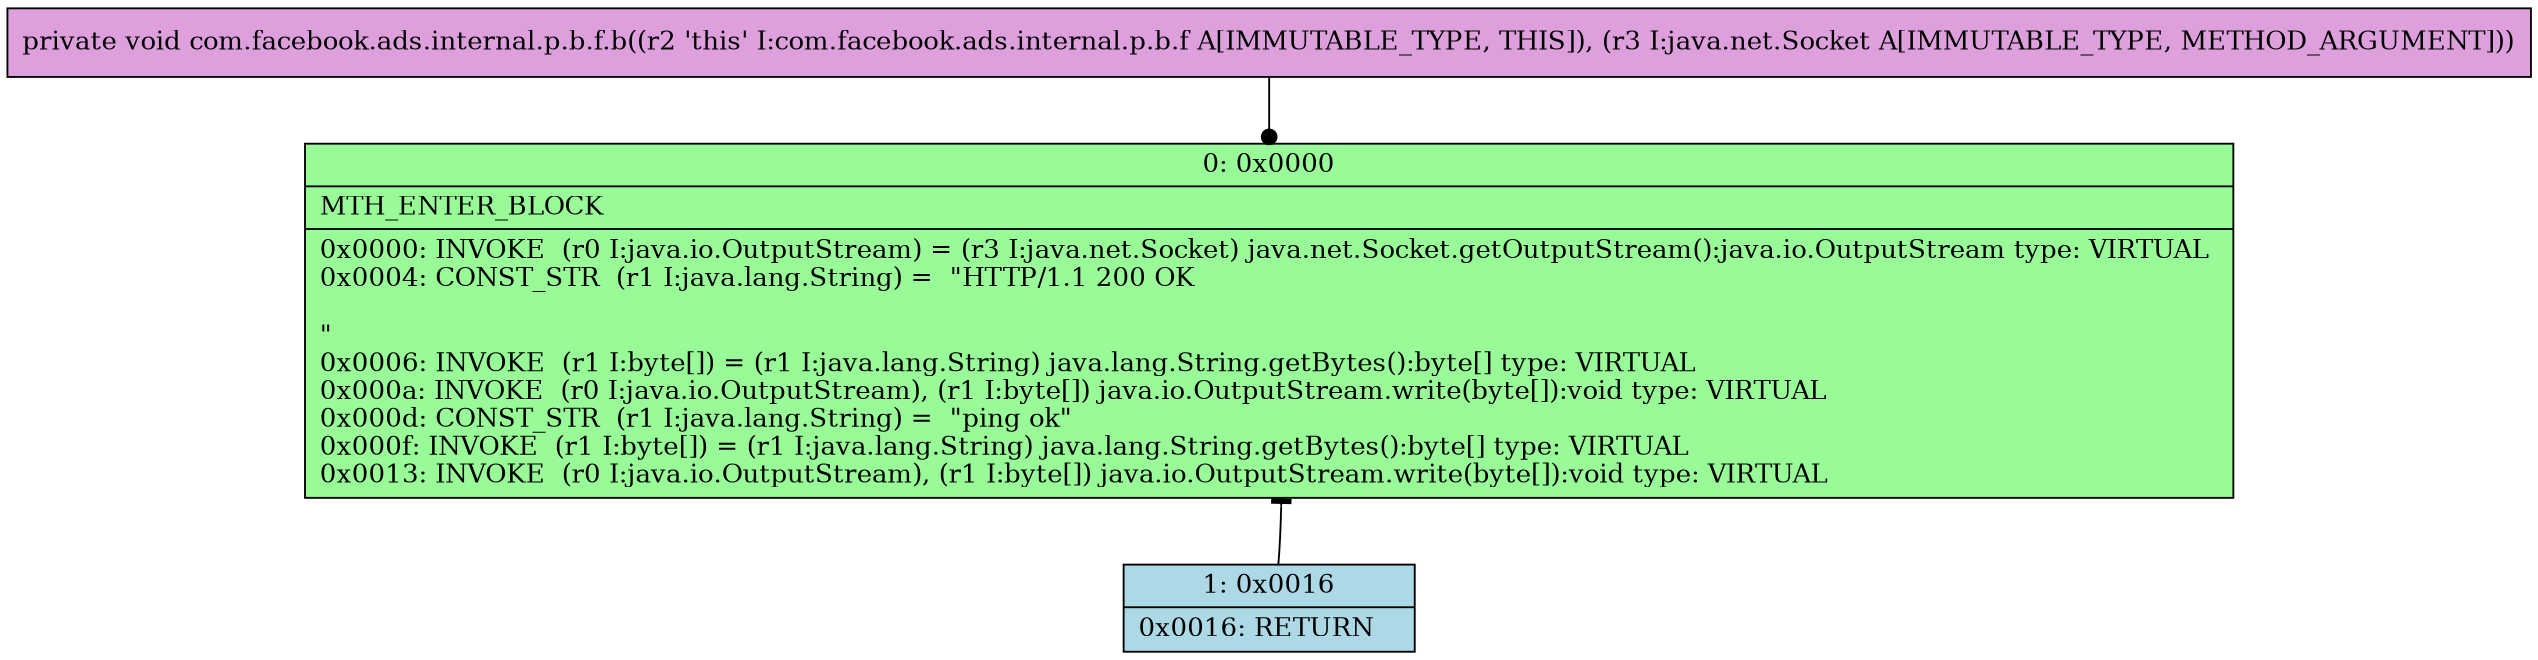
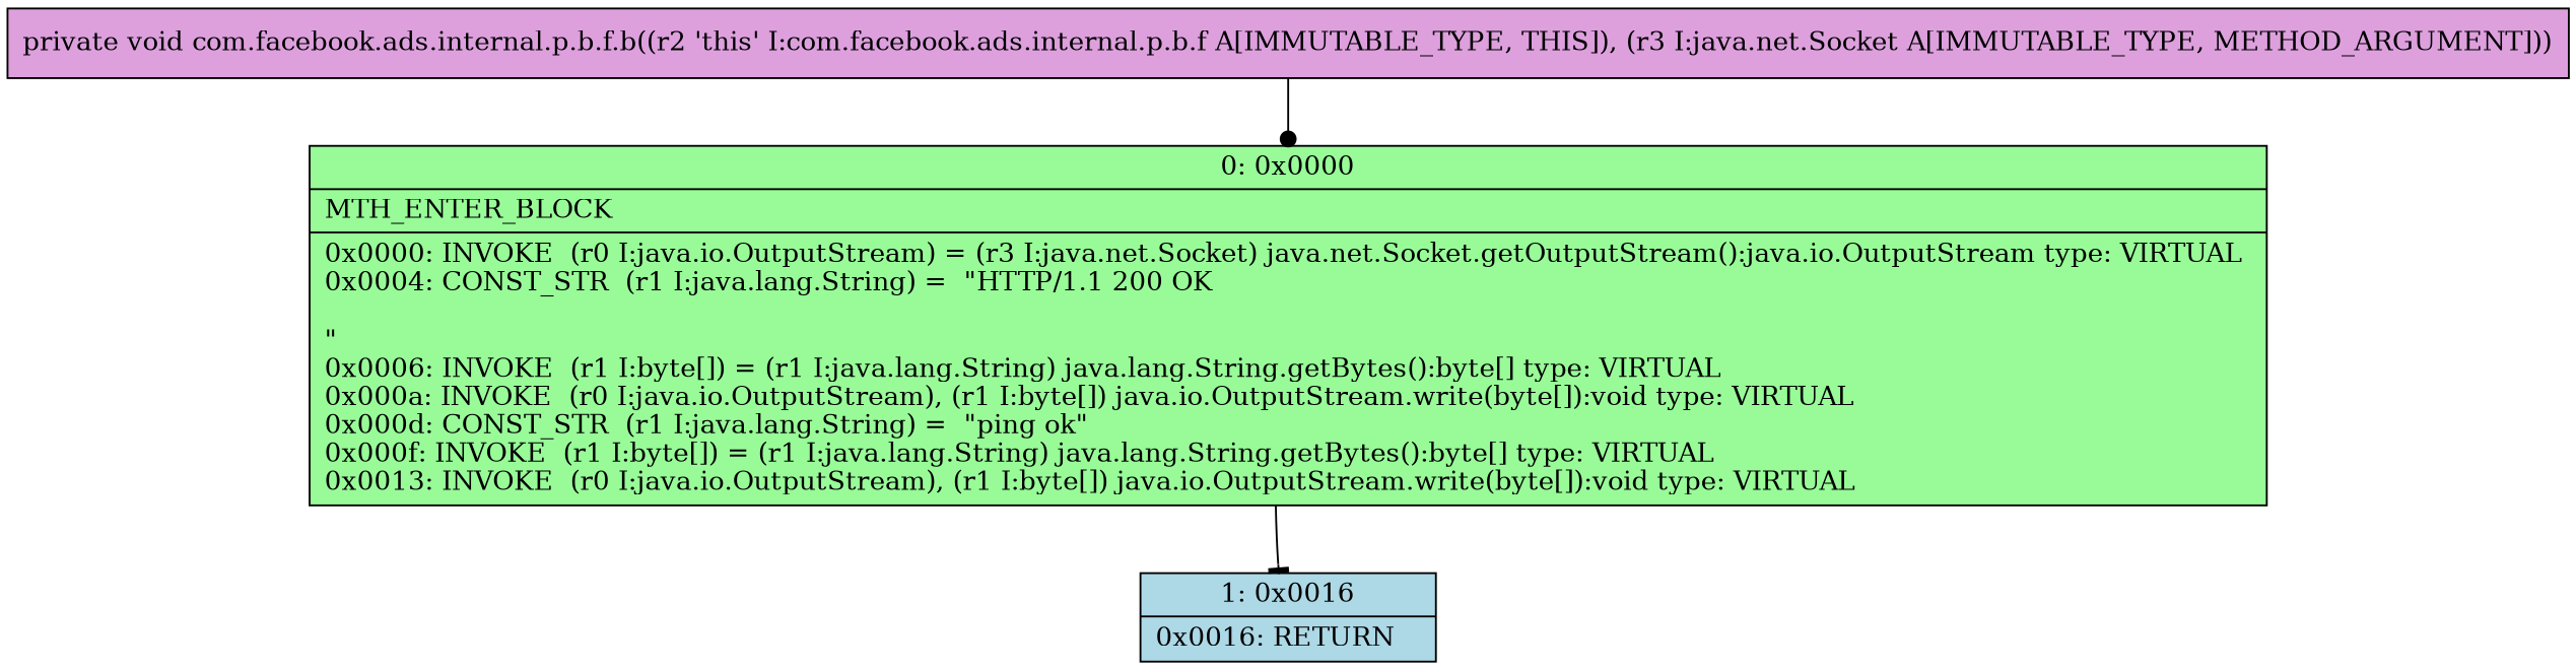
  digraph {
    node [shape=record style=filled]
    n1 [label="{0\:\ 0x0000|MTH_ENTER_BLOCK\l|0x0000: INVOKE  (r0 I:java.io.OutputStream) = (r3 I:java.net.Socket) java.net.Socket.getOutputStream():java.io.OutputStream type: VIRTUAL \l0x0004: CONST_STR  (r1 I:java.lang.String) =  \"HTTP\/1.1 200 OK\l\l\" \l0x0006: INVOKE  (r1 I:byte[]) = (r1 I:java.lang.String) java.lang.String.getBytes():byte[] type: VIRTUAL \l0x000a: INVOKE  (r0 I:java.io.OutputStream), (r1 I:byte[]) java.io.OutputStream.write(byte[]):void type: VIRTUAL \l0x000d: CONST_STR  (r1 I:java.lang.String) =  \"ping ok\" \l0x000f: INVOKE  (r1 I:byte[]) = (r1 I:java.lang.String) java.lang.String.getBytes():byte[] type: VIRTUAL \l0x0013: INVOKE  (r0 I:java.io.OutputStream), (r1 I:byte[]) java.io.OutputStream.write(byte[]):void type: VIRTUAL \l}" fillcolor=palegreen]
    n2 [label="{1\:\ 0x0016|0x0016: RETURN   \l}" fillcolor=lightblue]
    n3 [label="{private void com.facebook.ads.internal.p.b.f.b((r2 'this' I:com.facebook.ads.internal.p.b.f A[IMMUTABLE_TYPE, THIS]), (r3 I:java.net.Socket A[IMMUTABLE_TYPE, METHOD_ARGUMENT])) }" fillcolor=plum]
-   n2 -> n1 [arrowhead=tee]
+   n1 -> n2 [arrowhead=tee]
    n3 -> n1 [arrowhead=dot]
  }
